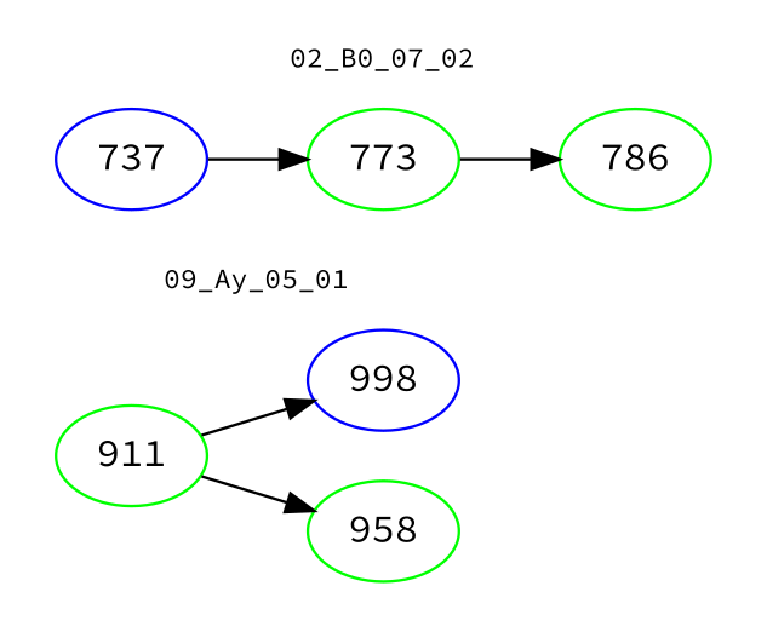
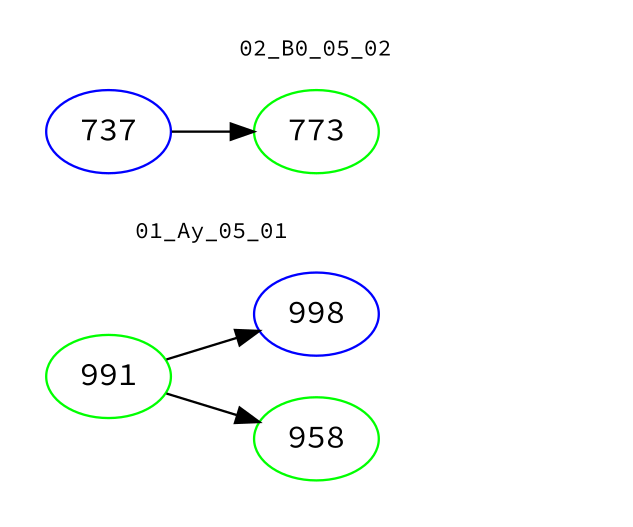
  digraph {
    fontname="Source Code Pro"
    rankdir=LR
    node [color=green fontname="Source Code Pro"]
    edge [color=black fontname="Source Code Pro"]
-   n1 [label=911]
+   n1 [label=991]
    n2 [label=958]
    n3 [color=blue label=998]
    n4 [label=773]
    n5 [color=blue label=737]
-   n6 [label=786]
    subgraph cluster_1 {
      color=white
      fontsize=10
-     label="09_Ay_05_01"
+     label="01_Ay_05_01"
      n1
      n2
      n3
    }
    subgraph cluster_2 {
      color=white
      fontsize=10
-     label="02_B0_07_02"
+     label="02_B0_05_02"
      n4
      n5
-     n6
    }
    n1 -> n2
    n1 -> n3
-   n4 -> n6
    n5 -> n4
  }
